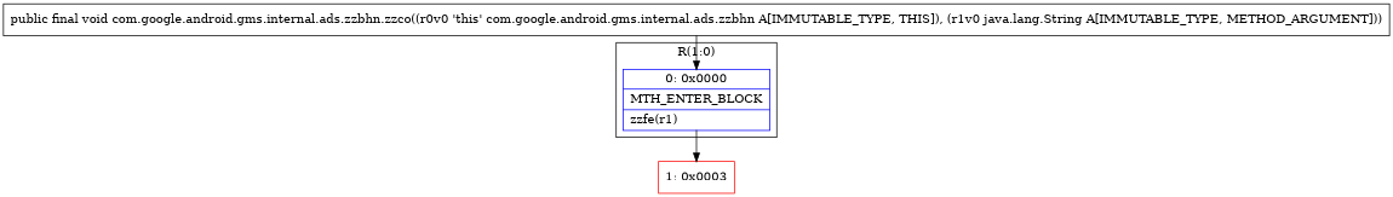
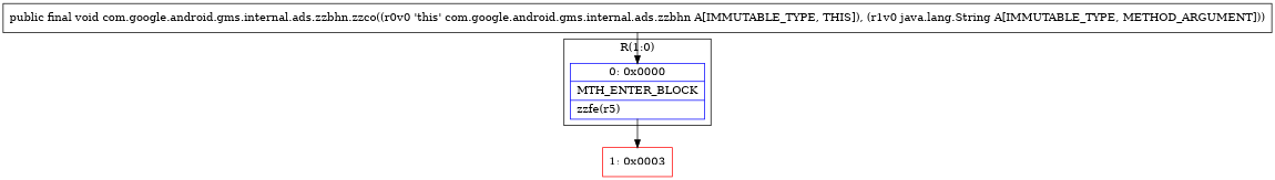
  digraph {
    node [shape=record]
-   n1 [color=blue label="{0\:\ 0x0000|MTH_ENTER_BLOCK\l|zzfe(r1)\l}"]
+   n1 [color=blue label="{0\:\ 0x0000|MTH_ENTER_BLOCK\l|zzfe(r5)\l}"]
    n2 [color=red label="{1\:\ 0x0003}"]
    n3 [label="{public final void com.google.android.gms.internal.ads.zzbhn.zzco((r0v0 'this' com.google.android.gms.internal.ads.zzbhn A[IMMUTABLE_TYPE, THIS]), (r1v0 java.lang.String A[IMMUTABLE_TYPE, METHOD_ARGUMENT])) }"]
    subgraph cluster_1 {
      label="R(1:0)"
      n1
    }
    n1 -> n2
    n3 -> n1
  }
